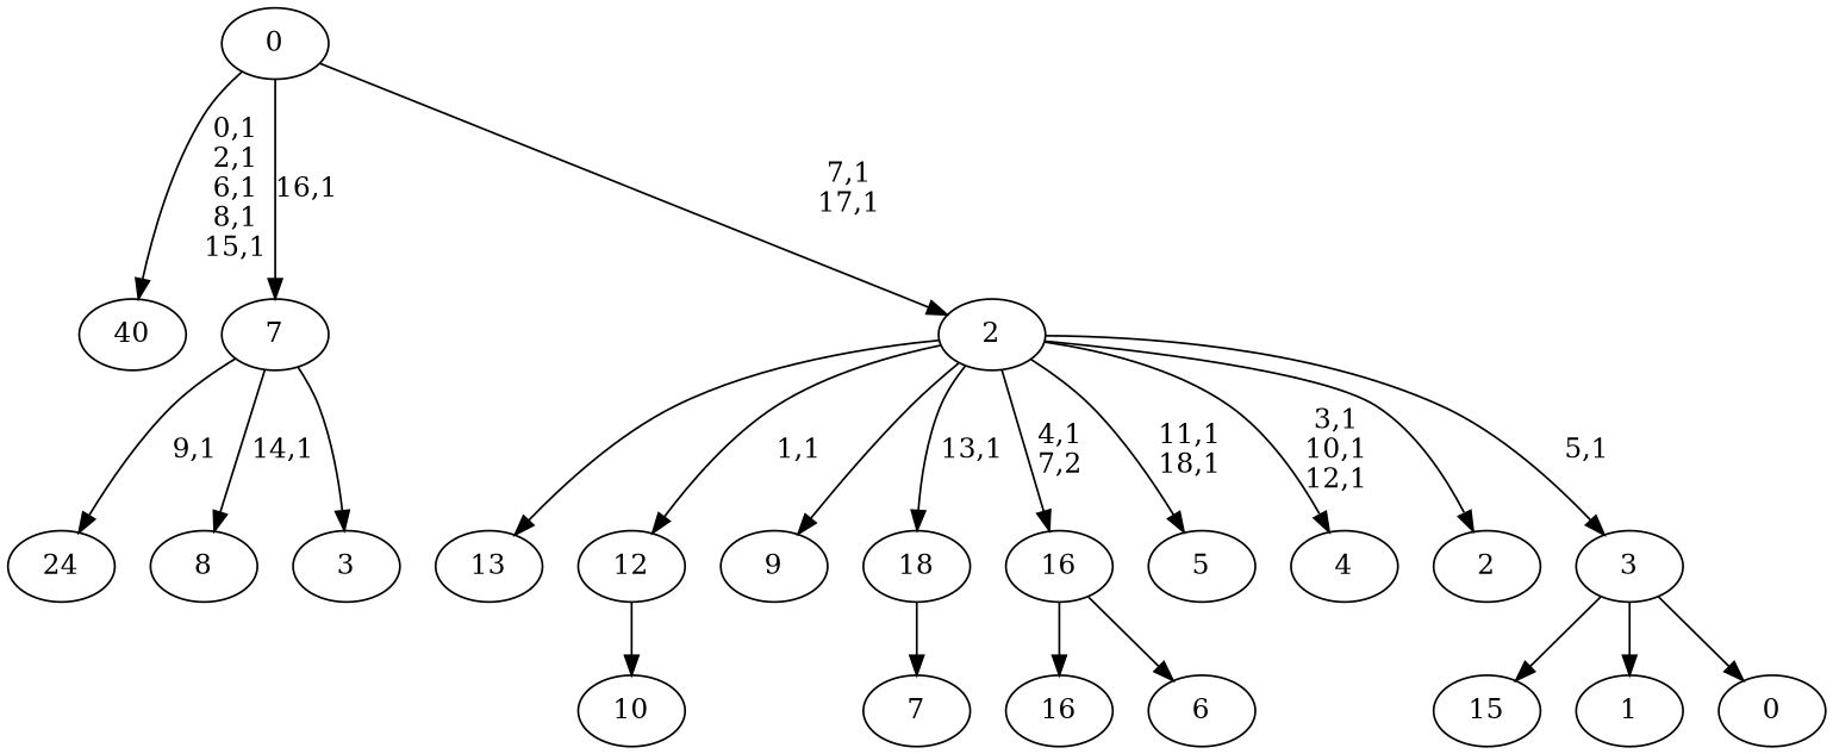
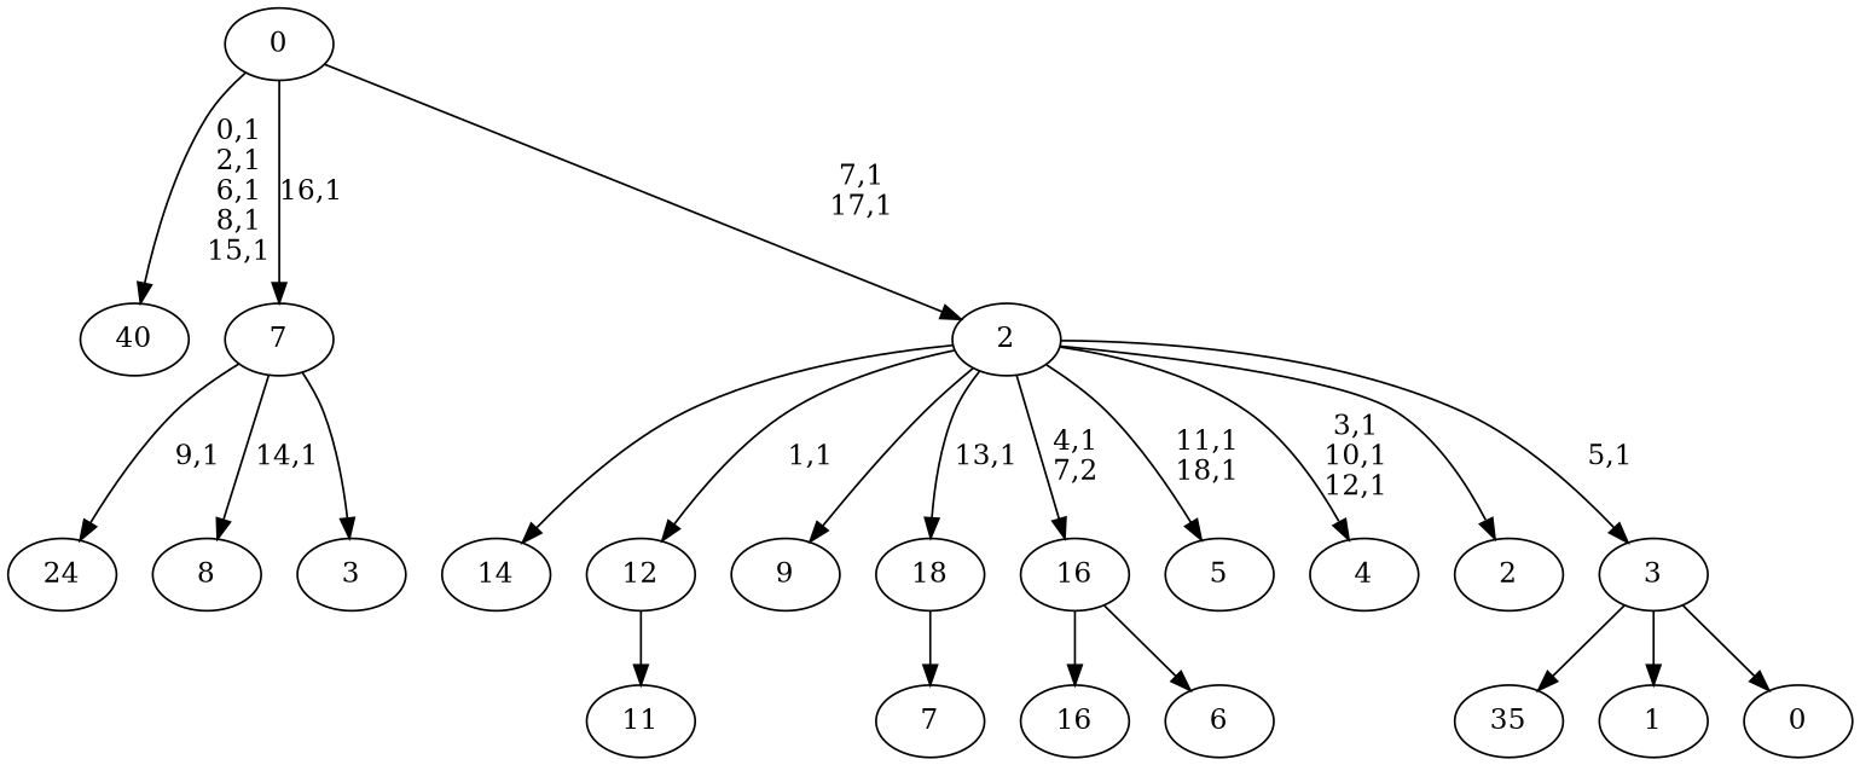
  digraph {
    n1 [label=16]
-   n2 [label=15]
+   n2 [label=35]
    n3 [label=24]
-   n4 [label=13]
+   n4 [label=14]
    n5 [label=12]
-   n6 [label=10]
+   n6 [label=11]
    n7 [label=40]
    n8 [label=9]
    n9 [label=8]
    n10 [label=7]
    18
    n12 [label=6]
    16
    n14 [label=5]
    n15 [label=4]
    n16 [label=3]
    7
    n18 [label=2]
    n19 [label=1]
    n20 [label=0]
    3
    2
    0
    n5 -> n6
    18 -> n10
    16 -> n1
    16 -> n12
    7 -> n3 [label="9,1"]
    7 -> n9 [label="14,1"]
    7 -> n16
    3 -> n2
    3 -> n19
    3 -> n20
    2 -> n4
    2 -> n5 [label="1,1"]
    2 -> n8
    2 -> 18 [label="13,1"]
    2 -> 16 [label="4,1\n7,2"]
    2 -> n14 [label="11,1\n18,1"]
    2 -> n15 [label="3,1\n10,1\n12,1"]
    2 -> n18
    2 -> 3 [label="5,1"]
    0 -> n7 [label="0,1\n2,1\n6,1\n8,1\n15,1"]
    0 -> 7 [label="16,1"]
    0 -> 2 [label="7,1\n17,1"]
  }
